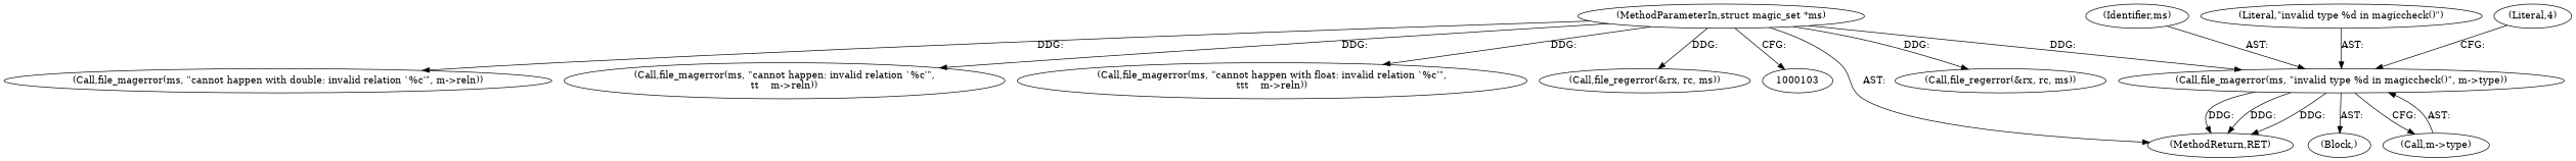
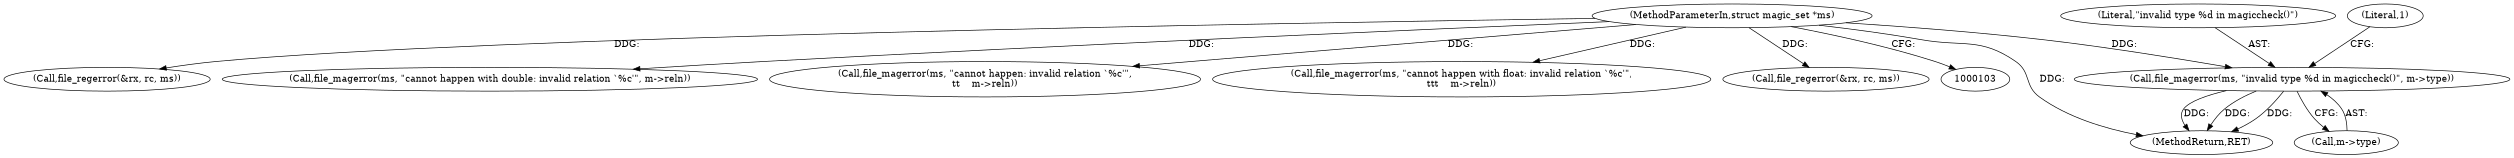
  digraph {
    n1 [label="(Call,file_magerror(ms, \"invalid type %d in magiccheck()\", m->type))"]
    n2 [label="(MethodReturn,RET)"]
-   n3 [label="(Block,)"]
    n4 [label="(Call,m->type)"]
    n5 [label="(MethodParameterIn,struct magic_set *ms)"]
    n6 [label="(Call,file_regerror(&rx, rc, ms))"]
    n7 [label="(Call,file_magerror(ms, \"cannot happen with double: invalid relation `%c'\", m->reln))"]
    n8 [label="(Call,file_magerror(ms, \"cannot happen: invalid relation `%c'\",\n\t\t    m->reln))"]
    n9 [label="(Call,file_magerror(ms, \"cannot happen with float: invalid relation `%c'\",\n\t\t\t    m->reln))"]
    n10 [label="(Call,file_regerror(&rx, rc, ms))"]
    1000103
-   n12 [label="(Identifier,ms)"]
    n13 [label="(Literal,\"invalid type %d in magiccheck()\")"]
-   n14 [label="(Literal,4)"]
+   n14 [label="(Literal,1)"]
    n1 -> n2 [label="DDG: "]
    n1 -> n2 [label="DDG: "]
    n1 -> n2 [label="DDG: "]
-   n1 -> n3 [label="AST: "]
    n1 -> n4 [label="CFG: "]
    n4 -> n1 [label="AST: "]
    n5 -> n1 [label="DDG: "]
-   n5 -> n2 [label="AST: "]
+   n5 -> n2 [label="DDG: "]
    n5 -> n6 [label="DDG: "]
    n5 -> n7 [label="DDG: "]
    n5 -> n8 [label="DDG: "]
    n5 -> n9 [label="DDG: "]
    n5 -> n10 [label="DDG: "]
    n5 -> 1000103 [label="CFG: "]
-   n12 -> n1 [label="AST: "]
    n13 -> n1 [label="AST: "]
    n14 -> n1 [label="CFG: "]
  }
